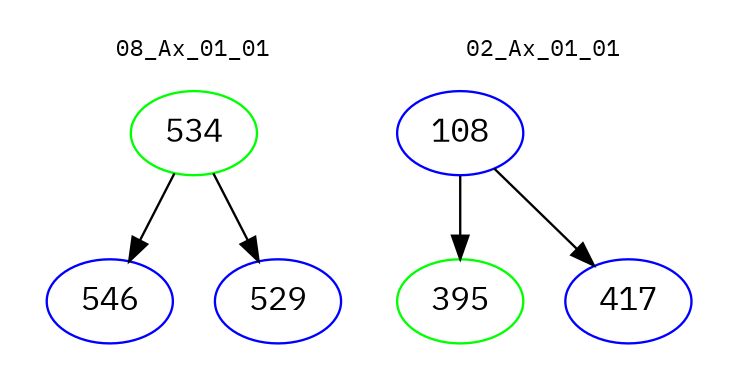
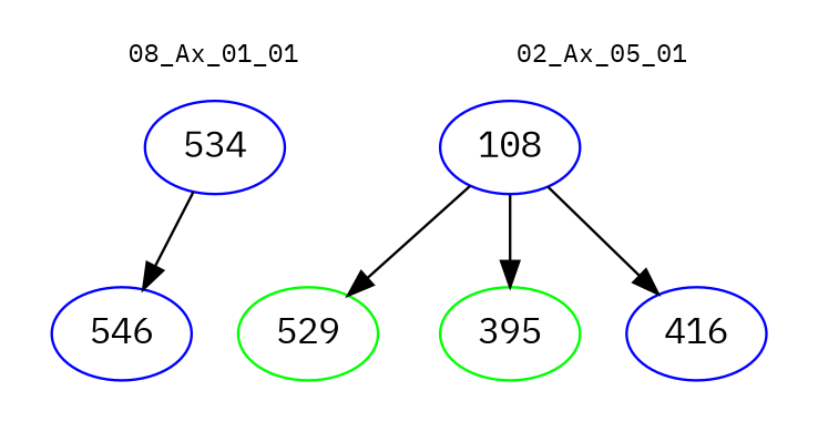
  digraph {
    fontname="IBM Plex Mono"
    node [color=blue fontname="IBM Plex Mono"]
    edge [color=black fontname="IBM Plex Mono"]
-   n1 [color=green label=534]
-   n2 [label=529]
+   n1 [label=534]
+   n2 [color=green label=529]
    n3 [label=546]
    n4 [label=108]
    n5 [color=green label=395]
-   n6 [label=417]
+   n6 [label=416]
    subgraph cluster_1 {
      color=white
      fontsize=10
      label="08_Ax_01_01"
      n1
      n2
      n3
    }
    subgraph cluster_2 {
      color=white
      fontsize=10
-     label="02_Ax_01_01"
+     label="02_Ax_05_01"
      n4
      n5
      n6
    }
-   n1 -> n2
+   n4 -> n2
    n1 -> n3
    n4 -> n5
    n4 -> n6
  }
